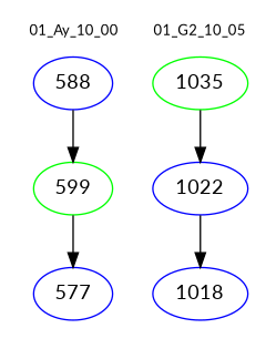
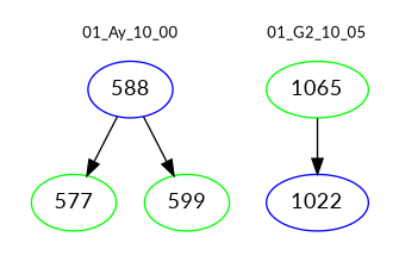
  digraph {
    fontname=Lato
    node [color=blue fontname=Lato]
    edge [color=black fontname=Lato]
    n1 [label=588]
-   n2 [label=577]
+   n2 [color=green label=577]
    n3 [color=green label=599]
    n4 [label=1022]
-   n5 [label=1018]
-   n6 [color=green label=1035]
+   n6 [color=green label=1065]
    subgraph cluster_1 {
      color=white
      fontsize=10
      label="01_Ay_10_00"
      n1
      n2
      n3
    }
    subgraph cluster_2 {
      color=white
      fontsize=10
      label="01_G2_10_05"
      n4
-     n5
      n6
    }
-   n3 -> n2
+   n1 -> n2
    n1 -> n3
-   n4 -> n5
    n6 -> n4
  }
